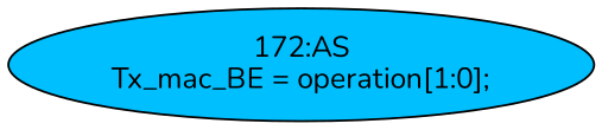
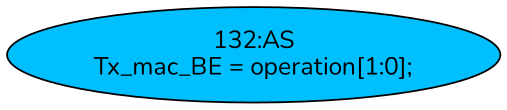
  strict digraph {
    fontname=Nunito
-   n1 [ast="<pyverilog.vparser.ast.Assign object at 0x7fe07b3dbbd0>" def_var="['Tx_mac_BE']" fillcolor=deepskyblue label="172:AS\nTx_mac_BE = operation[1:0];" statements="[]" style=filled typ=Assign use_var="['operation']" fontname=Nunito]
+   n1 [ast="<pyverilog.vparser.ast.Assign object at 0x7fe07b3dbbd0>" def_var="['Tx_mac_BE']" fillcolor=deepskyblue label="132:AS\nTx_mac_BE = operation[1:0];" statements="[]" style=filled typ=Assign use_var="['operation']" fontname=Nunito]
  }
